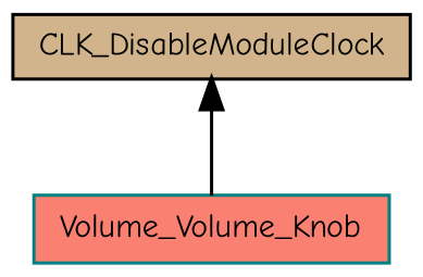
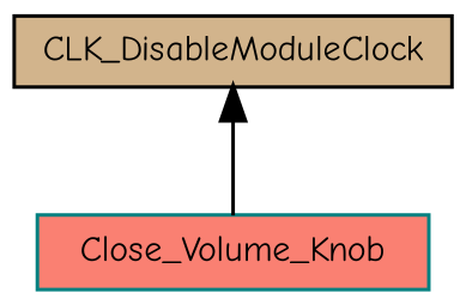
  digraph {
    rankdir=TB
    fontname="Comic Neue"
    node [fontname="Comic Neue" fontsize=10 shape=record style=filled]
    n1 [color=black fillcolor=tan fontcolor=black height=0.2 label=CLK_DisableModuleClock width=0.4]
-   n2 [color=teal fillcolor=salmon height=0.2 label=Volume_Volume_Knob width=0.4]
+   n2 [color=teal fillcolor=salmon height=0.2 label=Close_Volume_Knob width=0.4]
    n1 -> n2 [color=black dir=back fontname="Comic Neue" fontsize=10 labelfontname=Helvetica labelfontsize=10 style=solid]
  }
